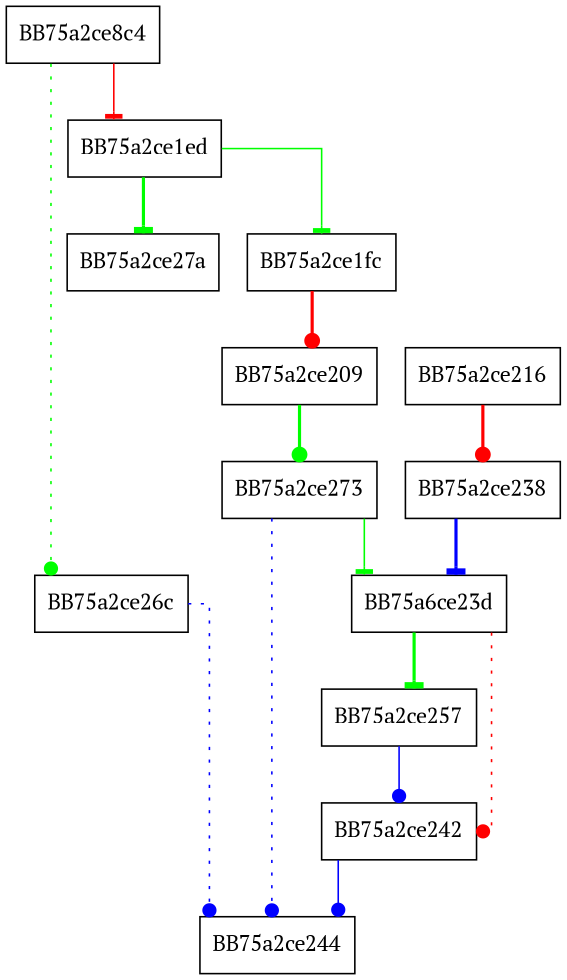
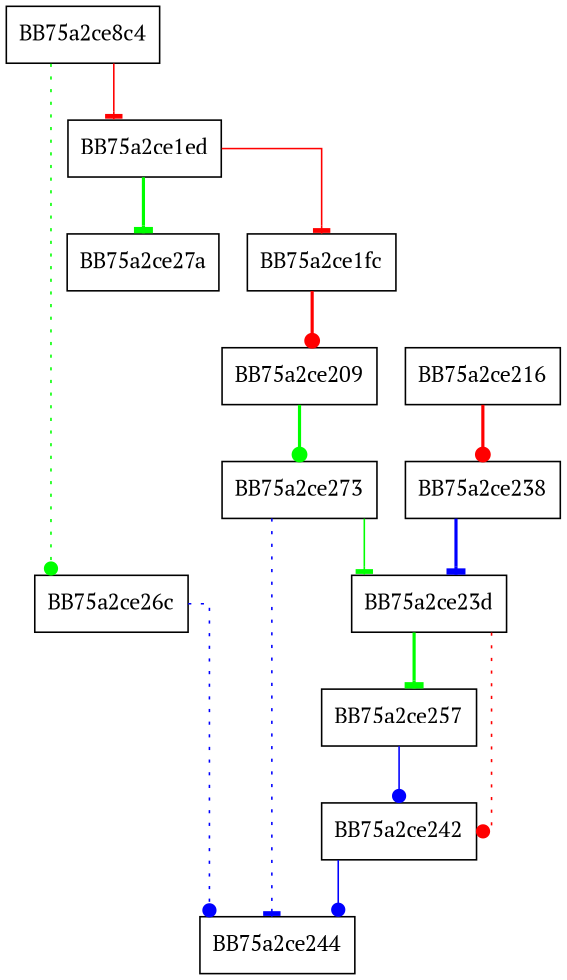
  digraph {
    fontname="PT Serif"
    splines=ortho
    node [fontname="PT Serif" shape=box]
    edge [arrowhead=dot color=green fontname="PT Serif" style=bold]
    n1 [label=BB75a2ce8c4]
    BB75a2ce26c
    BB75a2ce1ed
    BB75a2ce244
    BB75a2ce27a
    BB75a2ce1fc
    BB75a2ce209
    BB75a2ce273
-   BB75a2ce23d [label=BB75a6ce23d]
+   BB75a2ce23d
    BB75a2ce216
    BB75a2ce238
    BB75a2ce257
    BB75a2ce242
    n1 -> BB75a2ce26c [style=dotted]
    n1 -> BB75a2ce1ed [arrowhead=tee color=red style=solid]
    BB75a2ce26c -> BB75a2ce244 [color=blue style=dotted]
    BB75a2ce1ed -> BB75a2ce27a [arrowhead=tee]
-   BB75a2ce1ed -> BB75a2ce1fc [arrowhead=tee style=solid]
+   BB75a2ce1ed -> BB75a2ce1fc [arrowhead=tee color=red style=solid]
    BB75a2ce1fc -> BB75a2ce209 [color=red]
    BB75a2ce209 -> BB75a2ce273
-   BB75a2ce273 -> BB75a2ce244 [color=blue style=dotted]
+   BB75a2ce273 -> BB75a2ce244 [arrowhead=tee color=blue style=dotted]
    BB75a2ce273 -> BB75a2ce23d [arrowhead=tee style=solid]
    BB75a2ce23d -> BB75a2ce257 [arrowhead=tee]
    BB75a2ce23d -> BB75a2ce242 [color=red style=dotted]
    BB75a2ce216 -> BB75a2ce238 [color=red]
    BB75a2ce238 -> BB75a2ce23d [arrowhead=tee color=blue]
    BB75a2ce257 -> BB75a2ce242 [color=blue style=solid]
    BB75a2ce242 -> BB75a2ce244 [color=blue style=solid]
  }
